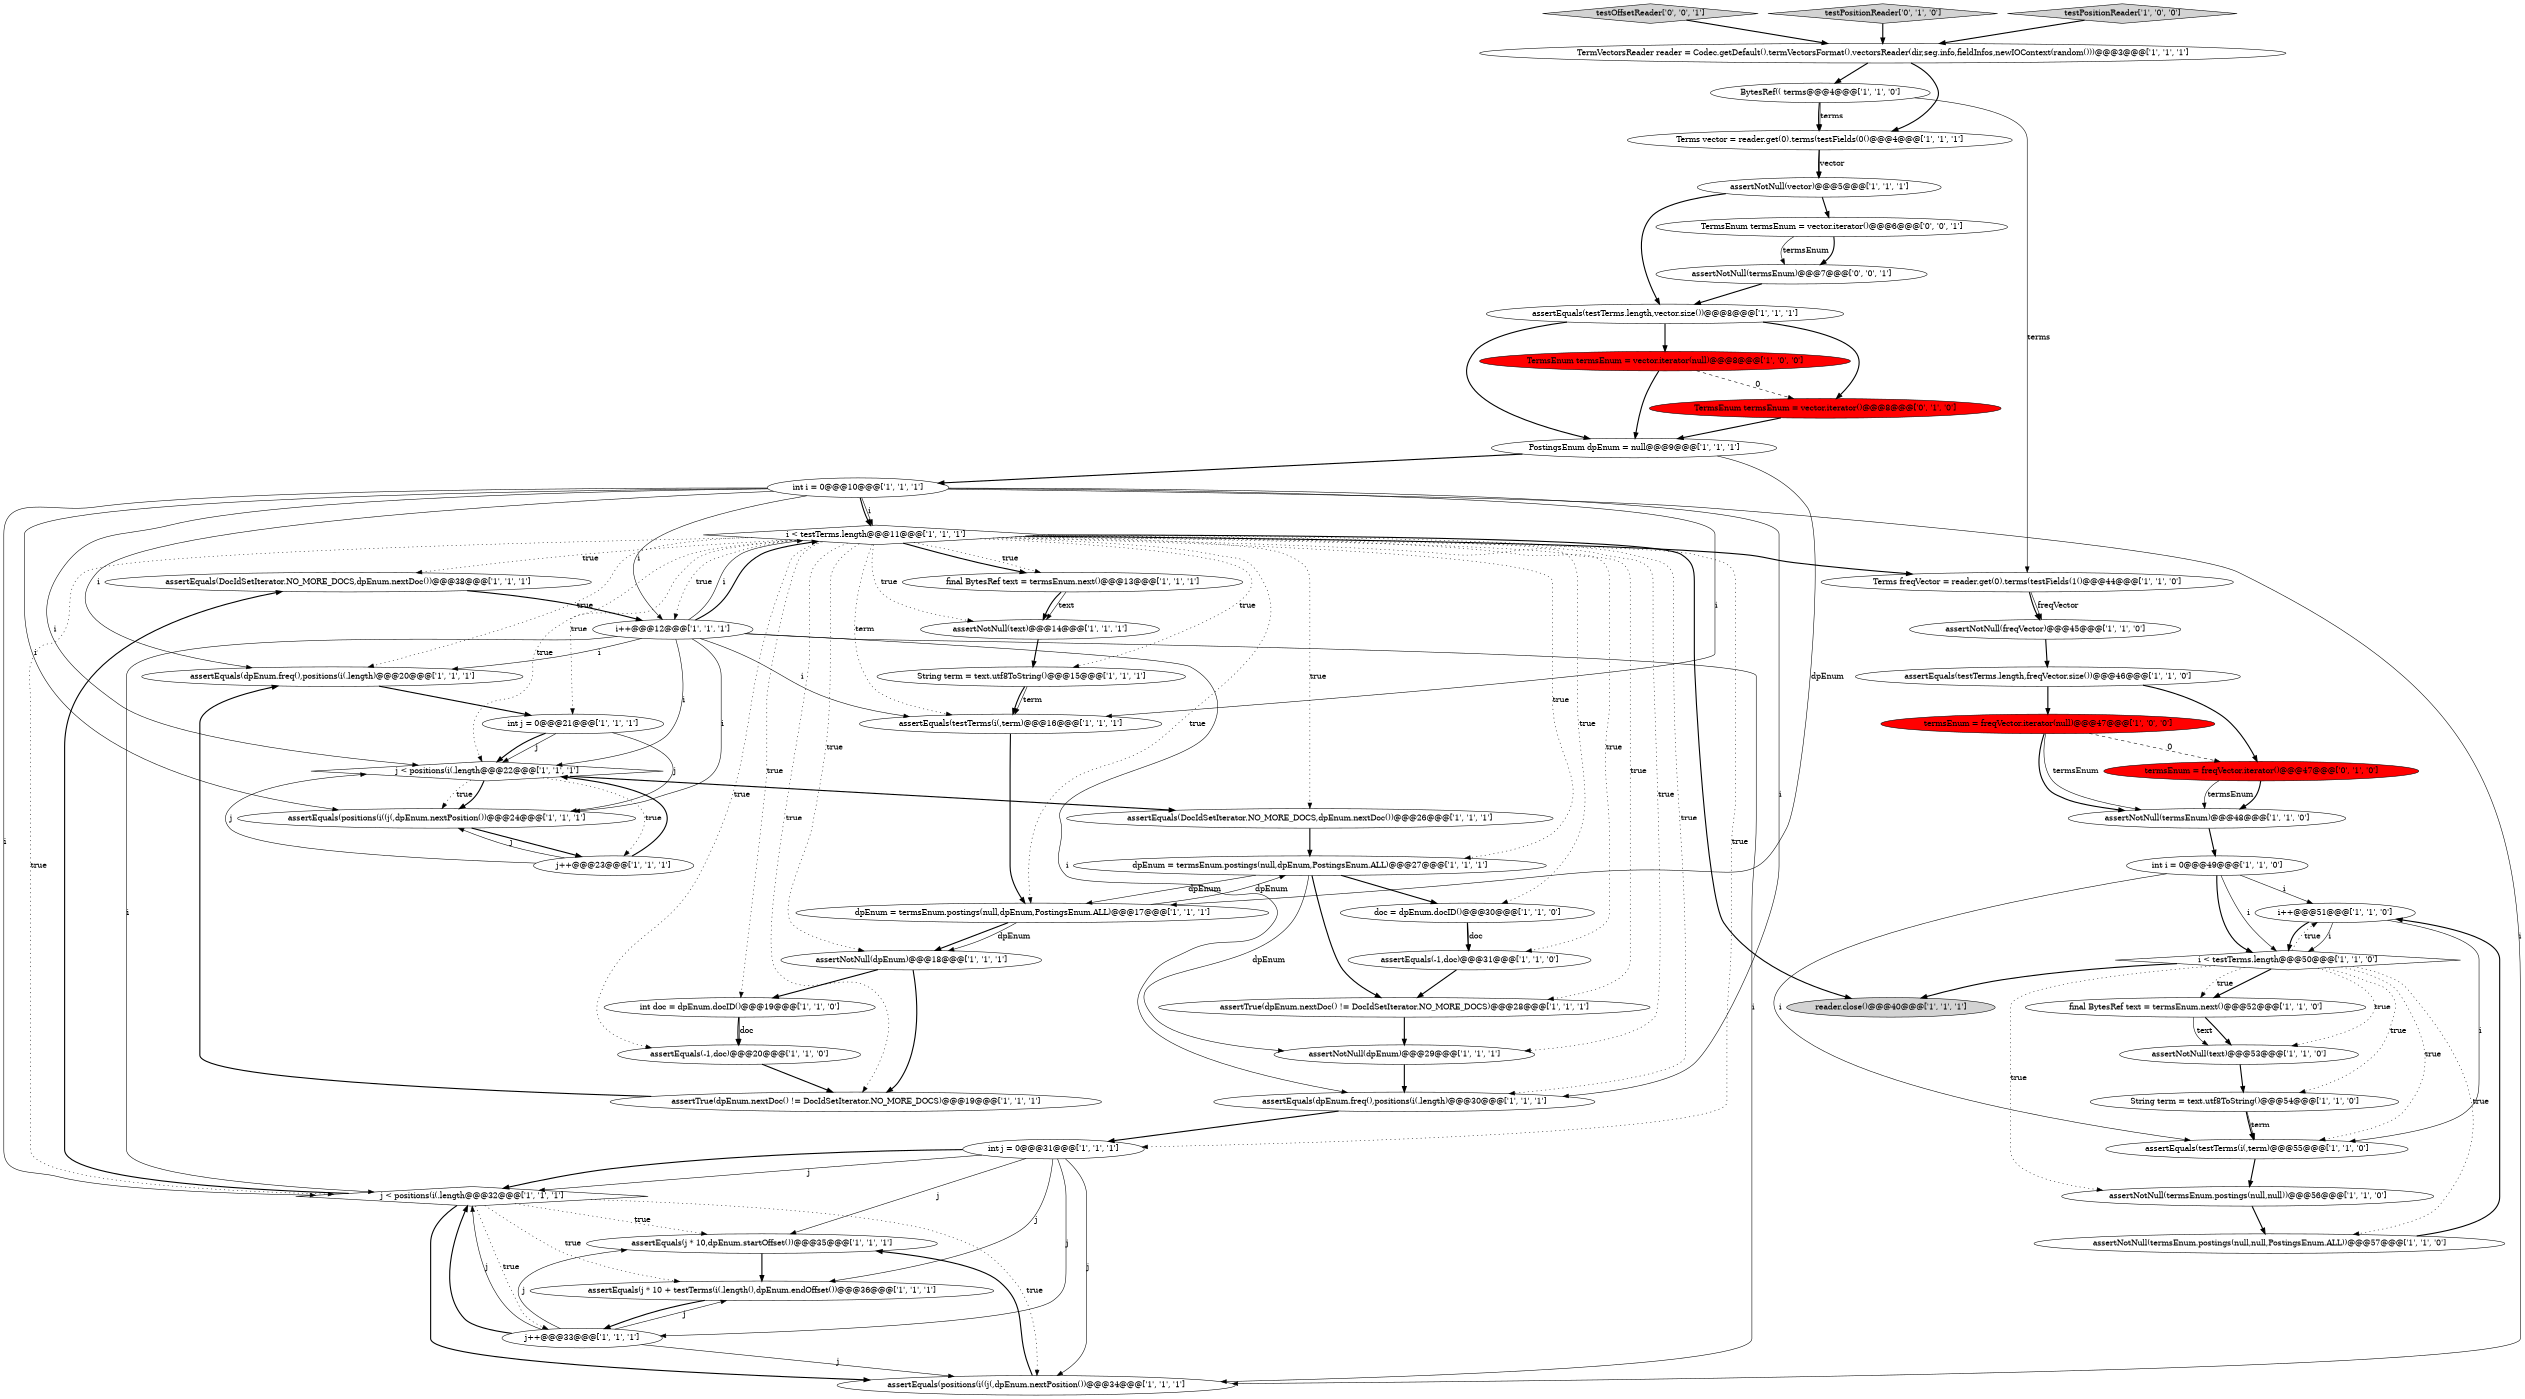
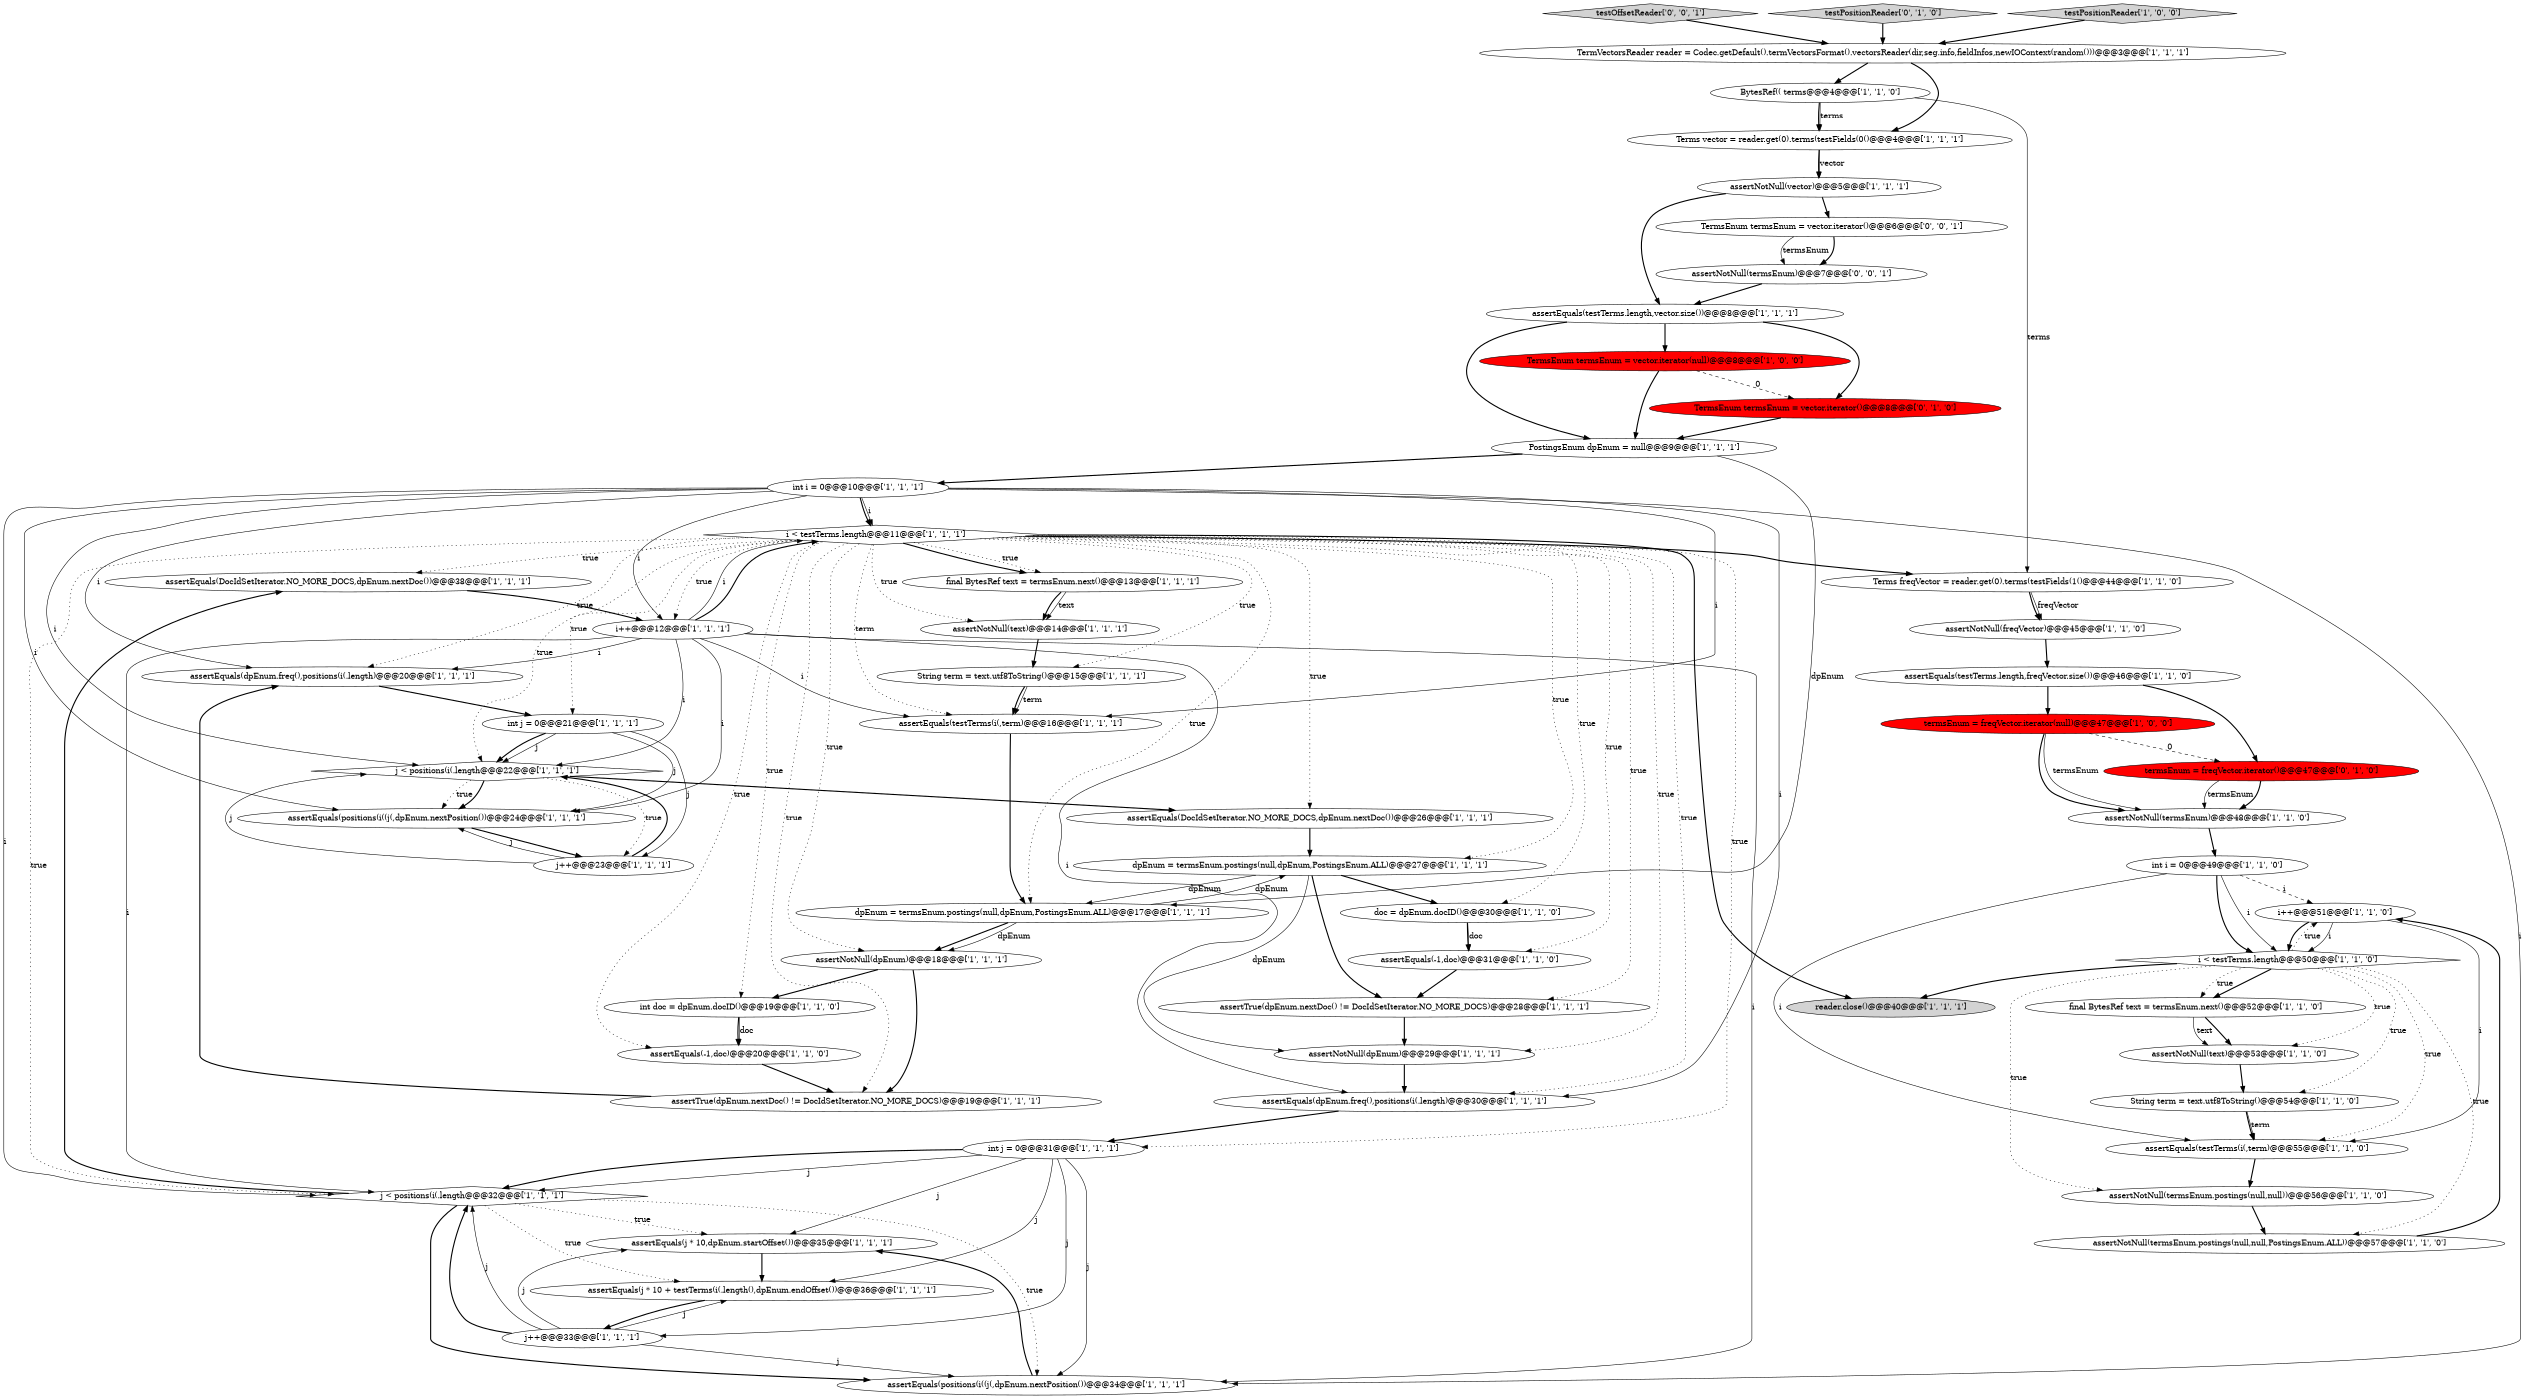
  digraph {
    node [fillcolor=white shape=ellipse style=filled]
    edge [style=bold]
    n1 [fillcolor=red label="termsEnum = freqVector.iterator(null)@@@47@@@['1', '0', '0']"]
    n2 [fillcolor=red label="termsEnum = freqVector.iterator()@@@47@@@['0', '1', '0']"]
    n3 [label="assertNotNull(termsEnum)@@@48@@@['1', '1', '0']"]
    n4 [label="int i = 0@@@49@@@['1', '1', '0']"]
    n5 [label="assertEquals(DocIdSetIterator.NO_MORE_DOCS,dpEnum.nextDoc())@@@38@@@['1', '1', '1']"]
    n6 [label="i++@@@12@@@['1', '1', '1']"]
    n7 [label="j < positions(i(.length@@@32@@@['1', '1', '1']" shape=diamond]
    n8 [label="assertEquals(positions(i((j(,dpEnum.nextPosition())@@@34@@@['1', '1', '1']"]
    n9 [label="assertEquals(dpEnum.freq(),positions(i(.length)@@@20@@@['1', '1', '1']"]
    n10 [label="j < positions(i(.length@@@22@@@['1', '1', '1']" shape=diamond]
    n11 [label="assertEquals(positions(i((j(,dpEnum.nextPosition())@@@24@@@['1', '1', '1']"]
    n12 [label="assertEquals(testTerms(i(,term)@@@16@@@['1', '1', '1']"]
    n13 [label="i < testTerms.length@@@11@@@['1', '1', '1']" shape=diamond]
    n14 [label="assertEquals(dpEnum.freq(),positions(i(.length)@@@30@@@['1', '1', '1']"]
    n15 [label="int j = 0@@@31@@@['1', '1', '1']"]
    n16 [label="j++@@@33@@@['1', '1', '1']"]
    n17 [label="assertEquals(j * 10 + testTerms(i(.length(),dpEnum.endOffset())@@@36@@@['1', '1', '1']"]
    n18 [label="assertEquals(j * 10,dpEnum.startOffset())@@@35@@@['1', '1', '1']"]
    n19 [label="assertNotNull(termsEnum.postings(null,null))@@@56@@@['1', '1', '0']"]
    n20 [label="assertNotNull(termsEnum.postings(null,null,PostingsEnum.ALL))@@@57@@@['1', '1', '0']"]
    n21 [label="i++@@@51@@@['1', '1', '0']"]
    n22 [label="i < testTerms.length@@@50@@@['1', '1', '0']" shape=diamond]
    n23 [label="assertEquals(testTerms(i(,term)@@@55@@@['1', '1', '0']"]
    n24 [fillcolor=lightgray label="reader.close()@@@40@@@['1', '1', '1']"]
    n25 [label="assertNotNull(text)@@@53@@@['1', '1', '0']"]
    n26 [label="String term = text.utf8ToString()@@@54@@@['1', '1', '0']"]
    n27 [label="final BytesRef text = termsEnum.next()@@@52@@@['1', '1', '0']"]
    n28 [label="int j = 0@@@21@@@['1', '1', '1']"]
    n29 [label="j++@@@23@@@['1', '1', '1']"]
    n30 [label="Terms vector = reader.get(0).terms(testFields(0()@@@4@@@['1', '1', '1']"]
    n31 [label="assertNotNull(vector)@@@5@@@['1', '1', '1']"]
    n32 [label="assertEquals(testTerms.length,vector.size())@@@8@@@['1', '1', '1']"]
    n33 [label="TermsEnum termsEnum = vector.iterator()@@@6@@@['0', '0', '1']"]
    n34 [fillcolor=lightgray label="testOffsetReader['0', '0', '1']" shape=diamond]
    n35 [label="TermVectorsReader reader = Codec.getDefault().termVectorsFormat().vectorsReader(dir,seg.info,fieldInfos,newIOContext(random()))@@@3@@@['1', '1', '1']"]
    n36 [label="BytesRef(( terms@@@4@@@['1', '1', '0']"]
    n37 [label="dpEnum = termsEnum.postings(null,dpEnum,PostingsEnum.ALL)@@@27@@@['1', '1', '1']"]
    n38 [label="doc = dpEnum.docID()@@@30@@@['1', '1', '0']"]
    n39 [label="dpEnum = termsEnum.postings(null,dpEnum,PostingsEnum.ALL)@@@17@@@['1', '1', '1']"]
    n40 [label="assertTrue(dpEnum.nextDoc() != DocIdSetIterator.NO_MORE_DOCS)@@@28@@@['1', '1', '1']"]
    n41 [label="assertNotNull(dpEnum)@@@29@@@['1', '1', '1']"]
    n42 [label="assertEquals(-1,doc)@@@31@@@['1', '1', '0']"]
    n43 [label="assertNotNull(dpEnum)@@@18@@@['1', '1', '1']"]
    n44 [label="assertTrue(dpEnum.nextDoc() != DocIdSetIterator.NO_MORE_DOCS)@@@19@@@['1', '1', '1']"]
    n45 [fillcolor=lightgray label="testPositionReader['0', '1', '0']" shape=diamond]
    n46 [label="Terms freqVector = reader.get(0).terms(testFields(1()@@@44@@@['1', '1', '0']"]
    n47 [label="assertNotNull(freqVector)@@@45@@@['1', '1', '0']"]
    n48 [label="assertEquals(testTerms.length,freqVector.size())@@@46@@@['1', '1', '0']"]
    n49 [label="assertEquals(DocIdSetIterator.NO_MORE_DOCS,dpEnum.nextDoc())@@@26@@@['1', '1', '1']"]
    n50 [label="assertEquals(-1,doc)@@@20@@@['1', '1', '0']"]
    n51 [fillcolor=red label="TermsEnum termsEnum = vector.iterator()@@@8@@@['0', '1', '0']"]
    n52 [fillcolor=red label="TermsEnum termsEnum = vector.iterator(null)@@@8@@@['1', '0', '0']"]
    n53 [label="PostingsEnum dpEnum = null@@@9@@@['1', '1', '1']"]
    n54 [label="int i = 0@@@10@@@['1', '1', '1']"]
    n55 [label="int doc = dpEnum.docID()@@@19@@@['1', '1', '0']"]
    n56 [fillcolor=lightgray label="testPositionReader['1', '0', '0']" shape=diamond]
    n57 [label="assertNotNull(termsEnum)@@@7@@@['0', '0', '1']"]
    n58 [label="String term = text.utf8ToString()@@@15@@@['1', '1', '1']"]
    n59 [label="assertNotNull(text)@@@14@@@['1', '1', '1']"]
    n60 [label="final BytesRef text = termsEnum.next()@@@13@@@['1', '1', '1']"]
    n1 -> n2 [label=0 style=dashed]
    n1 -> n3 [label=termsEnum style=solid]
    n1 -> n3
    n2 -> n3 [label=termsEnum style=solid]
    n2 -> n3
    n3 -> n4
-   n4 -> n21 [label=i style=solid]
+   n4 -> n21 [label=i style=dashed]
    n4 -> n22
    n4 -> n22 [label=i style=solid]
    n4 -> n23 [label=i style=solid]
    n5 -> n6
    n6 -> n7 [label=i style=solid]
    n6 -> n8 [label=i style=solid]
    n6 -> n9 [label=i style=solid]
    n6 -> n10 [label=i style=solid]
    n6 -> n11 [label=i style=solid]
    n6 -> n12 [label=i style=solid]
    n6 -> n13 [label=i style=solid]
    n6 -> n13
    n6 -> n14 [label=i style=solid]
    n7 -> n5
    n7 -> n8
    n7 -> n8 [label=true style=dotted]
-   n7 -> n16 [label=true style=dotted]
    n7 -> n17 [label=true style=dotted]
    n7 -> n18 [label=true style=dotted]
    n8 -> n18
    n9 -> n28
    n10 -> n11 [label=true style=dotted]
    n10 -> n11
    n10 -> n29 [label=true style=dotted]
    n10 -> n49
    n11 -> n29
    n12 -> n39
    n13 -> n5 [label=true style=dotted]
    n13 -> n6 [label=true style=dotted]
    n13 -> n7 [label=true style=dotted]
    n13 -> n9 [label=true style=dotted]
    n13 -> n10 [label=true style=dotted]
    n13 -> n12 [label=term style=dotted]
    n13 -> n14 [label=true style=dotted]
    n13 -> n15 [label=true style=dotted]
    n13 -> n24
    n13 -> n28 [label=true style=dotted]
    n13 -> n37 [label=true style=dotted]
    n13 -> n38 [label=true style=dotted]
    n13 -> n39 [label=true style=dotted]
    n13 -> n40 [label=true style=dotted]
    n13 -> n41 [label=true style=dotted]
    n13 -> n42 [label=true style=dotted]
    n13 -> n43 [label=true style=dotted]
    n13 -> n44 [label=true style=dotted]
    n13 -> n46
    n13 -> n49 [label=true style=dotted]
    n13 -> n50 [label=true style=dotted]
    n13 -> n55 [label=true style=dotted]
    n13 -> n58 [label=true style=dotted]
    n13 -> n59 [label=true style=dotted]
    n13 -> n60
    n13 -> n60 [label=true style=dotted]
    n14 -> n15
    n15 -> n7
    n15 -> n7 [label=j style=solid]
    n15 -> n8 [label=j style=solid]
    n15 -> n16 [label=j style=solid]
    n15 -> n17 [label=j style=solid]
    n15 -> n18 [label=j style=solid]
    n16 -> n7
    n16 -> n7 [label=j style=solid]
    n16 -> n8 [label=j style=solid]
    n16 -> n17 [label=j style=solid]
    n16 -> n18 [label=j style=solid]
    n17 -> n16
    n18 -> n17
    n19 -> n20
    n20 -> n21
    n21 -> n22 [label=i style=solid]
    n21 -> n22
    n21 -> n23 [label=i style=solid]
    n22 -> n19 [label=true style=dotted]
    n22 -> n20 [label=true style=dotted]
    n22 -> n21 [label=true style=dotted]
    n22 -> n23 [label=true style=dotted]
    n22 -> n24
    n22 -> n25 [label=true style=dotted]
    n22 -> n26 [label=true style=dotted]
    n22 -> n27
    n22 -> n27 [label=true style=dotted]
    n23 -> n19
    n25 -> n26
    n26 -> n23 [label=term style=solid]
    n26 -> n23
    n27 -> n25
    n27 -> n25 [label=text style=solid]
    n28 -> n10 [label=j style=solid]
    n28 -> n10
    n28 -> n11 [label=j style=solid]
+   n28 -> n29 [label=j style=solid]
    n29 -> n10
    n29 -> n10 [label=j style=solid]
    n29 -> n11 [label=j style=solid]
    n30 -> n31
    n30 -> n31 [label=vector style=solid]
    n31 -> n32
    n31 -> n33
    n32 -> n51
    n32 -> n52
    n32 -> n53
    n33 -> n57
    n33 -> n57 [label=termsEnum style=solid]
    n34 -> n35
    n35 -> n30
    n35 -> n36
    n36 -> n30 [label=terms style=solid]
    n36 -> n30
    n36 -> n46 [label=terms style=solid]
    n37 -> n38
    n37 -> n39 [label=dpEnum style=solid]
    n37 -> n40
    n37 -> n41 [label=dpEnum style=solid]
    n38 -> n42 [label=doc style=solid]
    n38 -> n42
    n39 -> n37 [label=dpEnum style=solid]
    n39 -> n43
    n39 -> n43 [label=dpEnum style=solid]
    n40 -> n41
    n41 -> n14
    n42 -> n40
    n43 -> n44
    n43 -> n55
    n44 -> n9
    n45 -> n35
    n46 -> n47
    n46 -> n47 [label=freqVector style=solid]
    n47 -> n48
    n48 -> n1
    n48 -> n2
    n49 -> n37
    n50 -> n44
    n51 -> n53
    n52 -> n51 [label=0 style=dashed]
    n52 -> n53
    n53 -> n39 [label=dpEnum style=solid]
    n53 -> n54
    n54 -> n6 [label=i style=solid]
    n54 -> n7 [label=i style=solid]
    n54 -> n8 [label=i style=solid]
    n54 -> n9 [label=i style=solid]
    n54 -> n10 [label=i style=solid]
    n54 -> n11 [label=i style=solid]
    n54 -> n12 [label=i style=solid]
    n54 -> n13
    n54 -> n13 [label=i style=solid]
    n54 -> n14 [label=i style=solid]
    n55 -> n50
    n55 -> n50 [label=doc style=solid]
    n56 -> n35
    n57 -> n32
    n58 -> n12
    n58 -> n12 [label=term style=solid]
    n59 -> n58
    n60 -> n59 [label=text style=solid]
    n60 -> n59
  }
